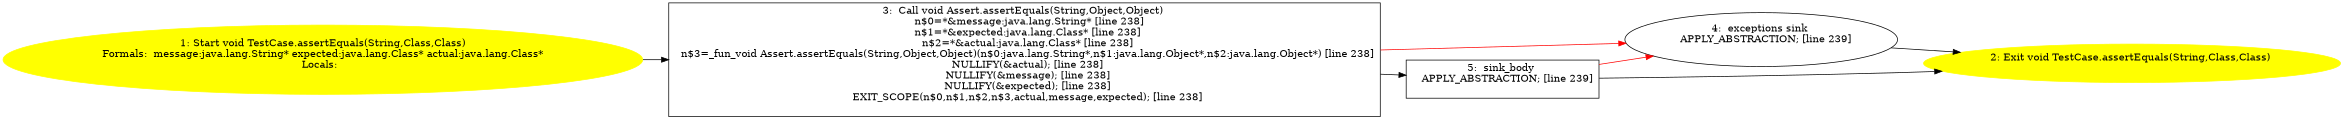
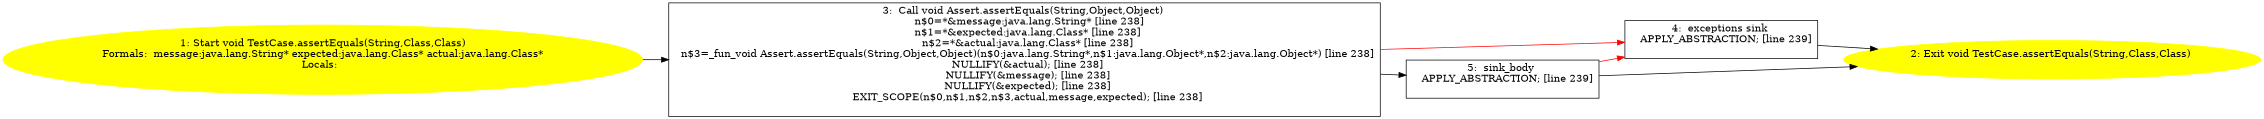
  digraph {
    rankdir=LR
    node [shape=box]
    n1 [color=yellow label="1: Start void TestCase.assertEquals(String,Class,Class)\nFormals:  message:java.lang.String* expected:java.lang.Class* actual:java.lang.Class*\nLocals:  \n  " style=filled shape=""]
    n2 [label="3:  Call void Assert.assertEquals(String,Object,Object) \n   n$0=*&message:java.lang.String* [line 238]\n  n$1=*&expected:java.lang.Class* [line 238]\n  n$2=*&actual:java.lang.Class* [line 238]\n  n$3=_fun_void Assert.assertEquals(String,Object,Object)(n$0:java.lang.String*,n$1:java.lang.Object*,n$2:java.lang.Object*) [line 238]\n  NULLIFY(&actual); [line 238]\n  NULLIFY(&message); [line 238]\n  NULLIFY(&expected); [line 238]\n  EXIT_SCOPE(n$0,n$1,n$2,n$3,actual,message,expected); [line 238]\n "]
    n3 [label="5:  sink_body \n   APPLY_ABSTRACTION; [line 239]\n "]
-   n4 [label="4:  exceptions sink \n   APPLY_ABSTRACTION; [line 239]\n " shape=ellipse]
+   n4 [label="4:  exceptions sink \n   APPLY_ABSTRACTION; [line 239]\n "]
    n5 [color=yellow label="2: Exit void TestCase.assertEquals(String,Class,Class) \n  " style=filled shape=""]
    n1 -> n2
    n2 -> n3
    n2 -> n4 [color=red]
    n3 -> n4 [color=red]
    n3 -> n5
    n4 -> n5
  }
